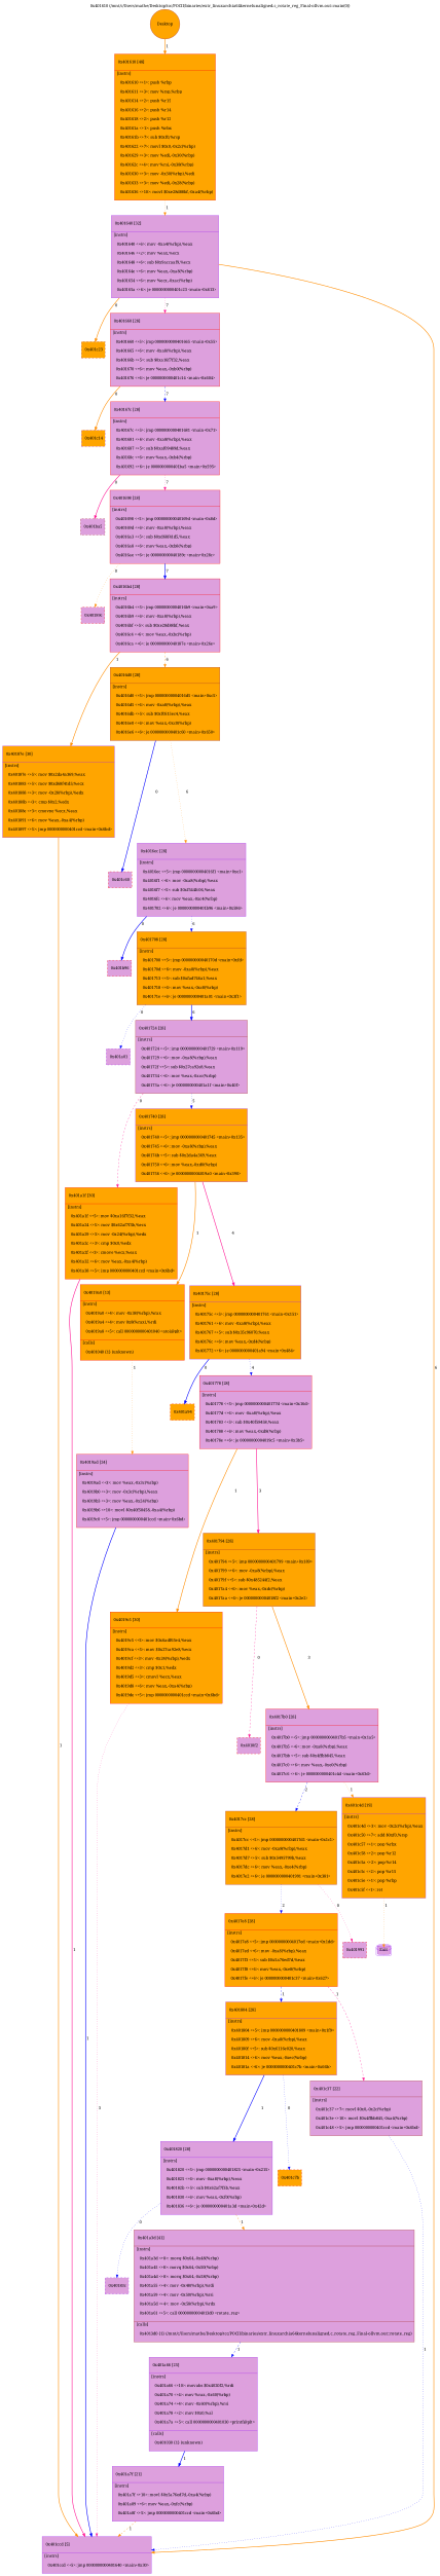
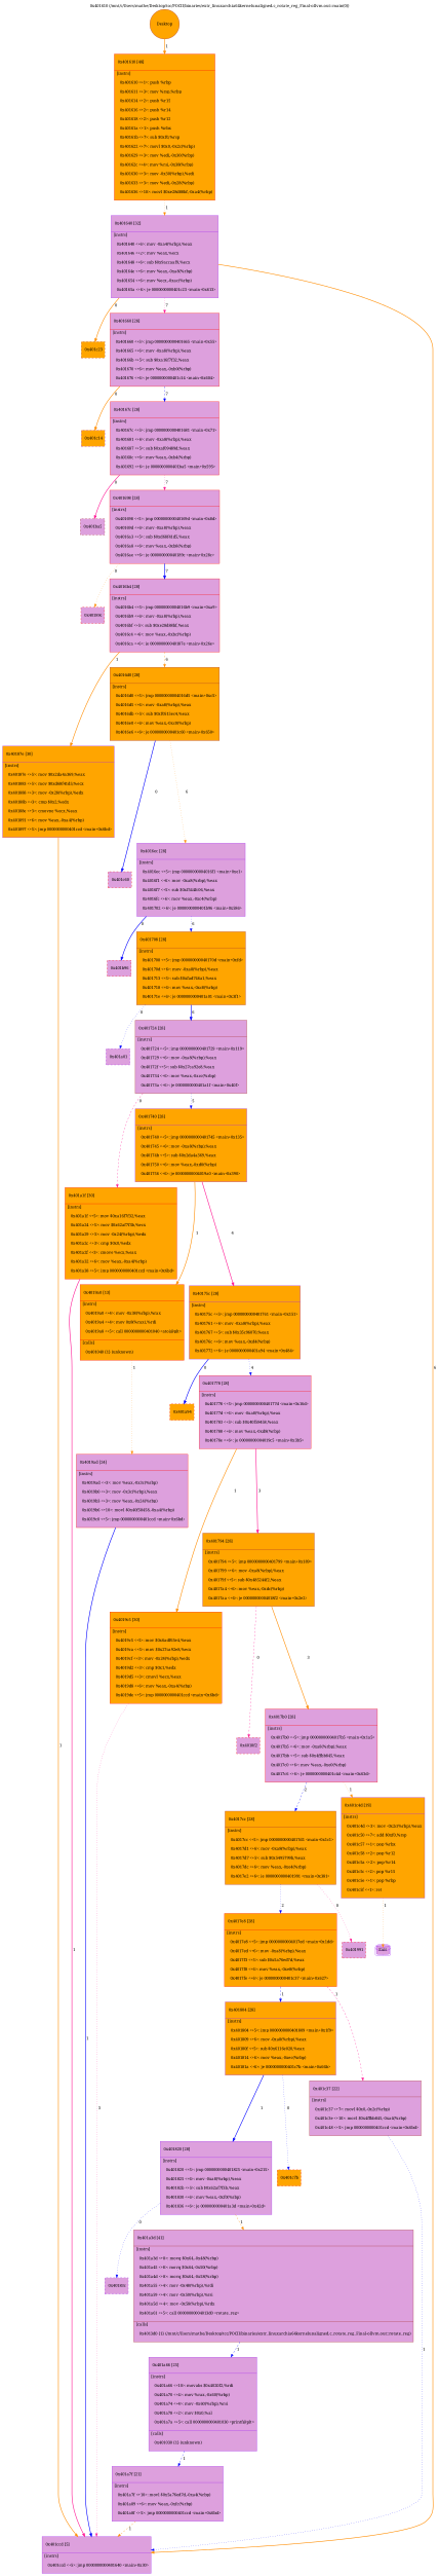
  digraph {
    fontname="Noto Serif"
    label="0x401610 (/mnt/c/Users/mathe/Desktop/tcc/POCII/binaries/extr_linuxarchia64kernelunaligned.c_rotate_reg_Final-ollvm.out::main(0))"
    labelloc=t
    node [color=red fillcolor=plum fontname="Noto Serif" shape=record style=filled]
    edge [color=blue fontname="Noto Serif" style=bold]
    n1 [color=brown fillcolor=orange height=0.3 label=Desktop shape=circle width=0.3]
    n2 [fillcolor=orange label="{\n     0x401610 [48]\l\n     | [instrs]\l\n     &nbsp;&nbsp;0x401610 \<+1\>: push %rbp\l\n     &nbsp;&nbsp;0x401611 \<+3\>: mov %rsp,%rbp\l\n     &nbsp;&nbsp;0x401614 \<+2\>: push %r15\l\n     &nbsp;&nbsp;0x401616 \<+2\>: push %r14\l\n     &nbsp;&nbsp;0x401618 \<+2\>: push %r12\l\n     &nbsp;&nbsp;0x40161a \<+1\>: push %rbx\l\n     &nbsp;&nbsp;0x40161b \<+7\>: sub $0xf0,%rsp\l\n     &nbsp;&nbsp;0x401622 \<+7\>: movl $0x0,-0x2c(%rbp)\l\n     &nbsp;&nbsp;0x401629 \<+3\>: mov %edi,-0x30(%rbp)\l\n     &nbsp;&nbsp;0x40162c \<+4\>: mov %rsi,-0x38(%rbp)\l\n     &nbsp;&nbsp;0x401630 \<+3\>: mov -0x30(%rbp),%edi\l\n     &nbsp;&nbsp;0x401633 \<+3\>: mov %edi,-0x28(%rbp)\l\n     &nbsp;&nbsp;0x401636 \<+10\>: movl $0xe28d88bf,-0xa4(%rbp)\l\n  }"]
    n3 [color=purple label="{\n     0x401640 [32]\l\n     | [instrs]\l\n     &nbsp;&nbsp;0x401640 \<+6\>: mov -0xa4(%rbp),%eax\l\n     &nbsp;&nbsp;0x401646 \<+2\>: mov %eax,%ecx\l\n     &nbsp;&nbsp;0x401648 \<+6\>: sub $0x9accaaf9,%ecx\l\n     &nbsp;&nbsp;0x40164e \<+6\>: mov %eax,-0xa8(%rbp)\l\n     &nbsp;&nbsp;0x401654 \<+6\>: mov %ecx,-0xac(%rbp)\l\n     &nbsp;&nbsp;0x40165a \<+6\>: je 0000000000401c23 \<main+0x613\>\l\n  }"]
    n4 [color=brown fillcolor=orange label="{\n     0x401c23\l\n  }" style="dashed,filled"]
    n5 [label="{\n     0x401660 [28]\l\n     | [instrs]\l\n     &nbsp;&nbsp;0x401660 \<+5\>: jmp 0000000000401665 \<main+0x55\>\l\n     &nbsp;&nbsp;0x401665 \<+6\>: mov -0xa8(%rbp),%eax\l\n     &nbsp;&nbsp;0x40166b \<+5\>: sub $0xa16f7f32,%eax\l\n     &nbsp;&nbsp;0x401670 \<+6\>: mov %eax,-0xb0(%rbp)\l\n     &nbsp;&nbsp;0x401676 \<+6\>: je 0000000000401c14 \<main+0x604\>\l\n  }"]
    n6 [color=purple label="{\n     0x401ccd [5]\l\n     | [instrs]\l\n     &nbsp;&nbsp;0x401ccd \<+5\>: jmp 0000000000401640 \<main+0x30\>\l\n  }"]
    n7 [color=purple fillcolor=orange label="{\n     0x401c14\l\n  }" style="dashed,filled"]
    n8 [label="{\n     0x40167c [28]\l\n     | [instrs]\l\n     &nbsp;&nbsp;0x40167c \<+5\>: jmp 0000000000401681 \<main+0x71\>\l\n     &nbsp;&nbsp;0x401681 \<+6\>: mov -0xa8(%rbp),%eax\l\n     &nbsp;&nbsp;0x401687 \<+5\>: sub $0xaf09489d,%eax\l\n     &nbsp;&nbsp;0x40168c \<+6\>: mov %eax,-0xb4(%rbp)\l\n     &nbsp;&nbsp;0x401692 \<+6\>: je 0000000000401ba5 \<main+0x595\>\l\n  }"]
    n9 [color=brown label="{\n     0x401ba5\l\n  }" style="dashed,filled"]
    n10 [label="{\n     0x401698 [28]\l\n     | [instrs]\l\n     &nbsp;&nbsp;0x401698 \<+5\>: jmp 000000000040169d \<main+0x8d\>\l\n     &nbsp;&nbsp;0x40169d \<+6\>: mov -0xa8(%rbp),%eax\l\n     &nbsp;&nbsp;0x4016a3 \<+5\>: sub $0xd68f41d5,%eax\l\n     &nbsp;&nbsp;0x4016a8 \<+6\>: mov %eax,-0xb8(%rbp)\l\n     &nbsp;&nbsp;0x4016ae \<+6\>: je 000000000040189c \<main+0x28c\>\l\n  }"]
    Exit [color=purple height=0.3 peripheries=2 shape=cylinder width=0.3]
    n12 [label="{\n     0x40189c\l\n  }" style="dashed,filled"]
    n13 [label="{\n     0x4016b4 [28]\l\n     | [instrs]\l\n     &nbsp;&nbsp;0x4016b4 \<+5\>: jmp 00000000004016b9 \<main+0xa9\>\l\n     &nbsp;&nbsp;0x4016b9 \<+6\>: mov -0xa8(%rbp),%eax\l\n     &nbsp;&nbsp;0x4016bf \<+5\>: sub $0xe28d88bf,%eax\l\n     &nbsp;&nbsp;0x4016c4 \<+6\>: mov %eax,-0xbc(%rbp)\l\n     &nbsp;&nbsp;0x4016ca \<+6\>: je 000000000040187e \<main+0x26e\>\l\n  }"]
    n14 [color=purple label="{\n     0x401a7f [21]\l\n     | [instrs]\l\n     &nbsp;&nbsp;0x401a7f \<+10\>: movl $0x5a76ed7d,-0xa4(%rbp)\l\n     &nbsp;&nbsp;0x401a89 \<+6\>: mov %eax,-0xfc(%rbp)\l\n     &nbsp;&nbsp;0x401a8f \<+5\>: jmp 0000000000401ccd \<main+0x6bd\>\l\n  }"]
    n15 [color=purple fillcolor=orange label="{\n     0x40187e [30]\l\n     | [instrs]\l\n     &nbsp;&nbsp;0x40187e \<+5\>: mov $0x2da4a369,%eax\l\n     &nbsp;&nbsp;0x401883 \<+5\>: mov $0xd68f41d5,%ecx\l\n     &nbsp;&nbsp;0x401888 \<+3\>: mov -0x28(%rbp),%edx\l\n     &nbsp;&nbsp;0x40188b \<+3\>: cmp $0x2,%edx\l\n     &nbsp;&nbsp;0x40188e \<+3\>: cmovne %ecx,%eax\l\n     &nbsp;&nbsp;0x401891 \<+6\>: mov %eax,-0xa4(%rbp)\l\n     &nbsp;&nbsp;0x401897 \<+5\>: jmp 0000000000401ccd \<main+0x6bd\>\l\n  }"]
    n16 [color=brown fillcolor=orange label="{\n     0x4016d0 [28]\l\n     | [instrs]\l\n     &nbsp;&nbsp;0x4016d0 \<+5\>: jmp 00000000004016d5 \<main+0xc5\>\l\n     &nbsp;&nbsp;0x4016d5 \<+6\>: mov -0xa8(%rbp),%eax\l\n     &nbsp;&nbsp;0x4016db \<+5\>: sub $0xf0515ec4,%eax\l\n     &nbsp;&nbsp;0x4016e0 \<+6\>: mov %eax,-0xc0(%rbp)\l\n     &nbsp;&nbsp;0x4016e6 \<+6\>: je 0000000000401c60 \<main+0x650\>\l\n  }"]
    n17 [color=purple label="{\n     0x401a66 [25]\l\n     | [instrs]\l\n     &nbsp;&nbsp;0x401a66 \<+10\>: movabs $0x4020f2,%rdi\l\n     &nbsp;&nbsp;0x401a70 \<+4\>: mov %rax,-0x60(%rbp)\l\n     &nbsp;&nbsp;0x401a74 \<+4\>: mov -0x60(%rbp),%rsi\l\n     &nbsp;&nbsp;0x401a78 \<+2\>: mov $0x0,%al\l\n     &nbsp;&nbsp;0x401a7a \<+5\>: call 0000000000401030 \<printf@plt\>\l\n     | [calls]\l\n     &nbsp;&nbsp;0x401030 \{1\} (unknown)\l\n  }"]
    n18 [label="{\n     0x401c60\l\n  }" style="dashed,filled"]
    n19 [color=purple label="{\n     0x4016ec [28]\l\n     | [instrs]\l\n     &nbsp;&nbsp;0x4016ec \<+5\>: jmp 00000000004016f1 \<main+0xe1\>\l\n     &nbsp;&nbsp;0x4016f1 \<+6\>: mov -0xa8(%rbp),%eax\l\n     &nbsp;&nbsp;0x4016f7 \<+5\>: sub $0xf544fc06,%eax\l\n     &nbsp;&nbsp;0x4016fc \<+6\>: mov %eax,-0xc4(%rbp)\l\n     &nbsp;&nbsp;0x401702 \<+6\>: je 0000000000401b96 \<main+0x586\>\l\n  }"]
    n20 [color=purple label="{\n     0x40183c\l\n  }" style="dashed,filled"]
    n21 [label="{\n     0x401b96\l\n  }" style="dashed,filled"]
    n22 [color=brown fillcolor=orange label="{\n     0x401708 [28]\l\n     | [instrs]\l\n     &nbsp;&nbsp;0x401708 \<+5\>: jmp 000000000040170d \<main+0xfd\>\l\n     &nbsp;&nbsp;0x40170d \<+6\>: mov -0xa8(%rbp),%eax\l\n     &nbsp;&nbsp;0x401713 \<+5\>: sub $0xfad746a1,%eax\l\n     &nbsp;&nbsp;0x401718 \<+6\>: mov %eax,-0xc8(%rbp)\l\n     &nbsp;&nbsp;0x40171e \<+6\>: je 0000000000401a01 \<main+0x3f1\>\l\n  }"]
    n23 [color=brown label="{\n     0x401a3d [41]\l\n     | [instrs]\l\n     &nbsp;&nbsp;0x401a3d \<+8\>: movq $0x64,-0x48(%rbp)\l\n     &nbsp;&nbsp;0x401a45 \<+8\>: movq $0x64,-0x50(%rbp)\l\n     &nbsp;&nbsp;0x401a4d \<+8\>: movq $0x64,-0x58(%rbp)\l\n     &nbsp;&nbsp;0x401a55 \<+4\>: mov -0x48(%rbp),%rdi\l\n     &nbsp;&nbsp;0x401a59 \<+4\>: mov -0x50(%rbp),%rsi\l\n     &nbsp;&nbsp;0x401a5d \<+4\>: mov -0x58(%rbp),%rdx\l\n     &nbsp;&nbsp;0x401a61 \<+5\>: call 00000000004013d0 \<rotate_reg\>\l\n     | [calls]\l\n     &nbsp;&nbsp;0x4013d0 \{1\} (/mnt/c/Users/mathe/Desktop/tcc/POCII/binaries/extr_linuxarchia64kernelunaligned.c_rotate_reg_Final-ollvm.out::rotate_reg)\l\n  }"]
    n24 [color=purple label="{\n     0x401a01\l\n  }" style="dashed,filled"]
    n25 [color=brown label="{\n     0x401724 [28]\l\n     | [instrs]\l\n     &nbsp;&nbsp;0x401724 \<+5\>: jmp 0000000000401729 \<main+0x119\>\l\n     &nbsp;&nbsp;0x401729 \<+6\>: mov -0xa8(%rbp),%eax\l\n     &nbsp;&nbsp;0x40172f \<+5\>: sub $0x27ca92e8,%eax\l\n     &nbsp;&nbsp;0x401734 \<+6\>: mov %eax,-0xcc(%rbp)\l\n     &nbsp;&nbsp;0x40173a \<+6\>: je 0000000000401a1f \<main+0x40f\>\l\n  }"]
    n26 [color=purple label="{\n     0x401820 [28]\l\n     | [instrs]\l\n     &nbsp;&nbsp;0x401820 \<+5\>: jmp 0000000000401825 \<main+0x215\>\l\n     &nbsp;&nbsp;0x401825 \<+6\>: mov -0xa8(%rbp),%eax\l\n     &nbsp;&nbsp;0x40182b \<+5\>: sub $0x62af7f3b,%eax\l\n     &nbsp;&nbsp;0x401830 \<+6\>: mov %eax,-0xf0(%rbp)\l\n     &nbsp;&nbsp;0x401836 \<+6\>: je 0000000000401a3d \<main+0x42d\>\l\n  }"]
    n27 [fillcolor=orange label="{\n     0x401a1f [30]\l\n     | [instrs]\l\n     &nbsp;&nbsp;0x401a1f \<+5\>: mov $0xa16f7f32,%eax\l\n     &nbsp;&nbsp;0x401a24 \<+5\>: mov $0x62af7f3b,%ecx\l\n     &nbsp;&nbsp;0x401a29 \<+3\>: mov -0x24(%rbp),%edx\l\n     &nbsp;&nbsp;0x401a2c \<+3\>: cmp $0x0,%edx\l\n     &nbsp;&nbsp;0x401a2f \<+3\>: cmove %ecx,%eax\l\n     &nbsp;&nbsp;0x401a32 \<+6\>: mov %eax,-0xa4(%rbp)\l\n     &nbsp;&nbsp;0x401a38 \<+5\>: jmp 0000000000401ccd \<main+0x6bd\>\l\n  }"]
    n28 [color=purple fillcolor=orange label="{\n     0x401740 [28]\l\n     | [instrs]\l\n     &nbsp;&nbsp;0x401740 \<+5\>: jmp 0000000000401745 \<main+0x135\>\l\n     &nbsp;&nbsp;0x401745 \<+6\>: mov -0xa8(%rbp),%eax\l\n     &nbsp;&nbsp;0x40174b \<+5\>: sub $0x2da4a369,%eax\l\n     &nbsp;&nbsp;0x401750 \<+6\>: mov %eax,-0xd0(%rbp)\l\n     &nbsp;&nbsp;0x401756 \<+6\>: je 00000000004019a0 \<main+0x390\>\l\n  }"]
    n29 [fillcolor=orange label="{\n     0x401c7b\l\n  }" style="dashed,filled"]
    n30 [fillcolor=orange label="{\n     0x4019a0 [13]\l\n     | [instrs]\l\n     &nbsp;&nbsp;0x4019a0 \<+4\>: mov -0x38(%rbp),%rax\l\n     &nbsp;&nbsp;0x4019a4 \<+4\>: mov 0x8(%rax),%rdi\l\n     &nbsp;&nbsp;0x4019a8 \<+5\>: call 0000000000401040 \<atoi@plt\>\l\n     | [calls]\l\n     &nbsp;&nbsp;0x401040 \{1\} (unknown)\l\n  }"]
    n31 [color=purple fillcolor=orange label="{\n     0x40175c [28]\l\n     | [instrs]\l\n     &nbsp;&nbsp;0x40175c \<+5\>: jmp 0000000000401761 \<main+0x151\>\l\n     &nbsp;&nbsp;0x401761 \<+6\>: mov -0xa8(%rbp),%eax\l\n     &nbsp;&nbsp;0x401767 \<+5\>: sub $0x35c96070,%eax\l\n     &nbsp;&nbsp;0x40176c \<+6\>: mov %eax,-0xd4(%rbp)\l\n     &nbsp;&nbsp;0x401772 \<+6\>: je 0000000000401a94 \<main+0x484\>\l\n  }"]
    n32 [color=purple fillcolor=orange label="{\n     0x401804 [28]\l\n     | [instrs]\l\n     &nbsp;&nbsp;0x401804 \<+5\>: jmp 0000000000401809 \<main+0x1f9\>\l\n     &nbsp;&nbsp;0x401809 \<+6\>: mov -0xa8(%rbp),%eax\l\n     &nbsp;&nbsp;0x40180f \<+5\>: sub $0x6116e020,%eax\l\n     &nbsp;&nbsp;0x401814 \<+6\>: mov %eax,-0xec(%rbp)\l\n     &nbsp;&nbsp;0x40181a \<+6\>: je 0000000000401c7b \<main+0x66b\>\l\n  }"]
    n33 [label="{\n     0x4019ad [24]\l\n     | [instrs]\l\n     &nbsp;&nbsp;0x4019ad \<+3\>: mov %eax,-0x3c(%rbp)\l\n     &nbsp;&nbsp;0x4019b0 \<+3\>: mov -0x3c(%rbp),%eax\l\n     &nbsp;&nbsp;0x4019b3 \<+3\>: mov %eax,-0x24(%rbp)\l\n     &nbsp;&nbsp;0x4019b6 \<+10\>: movl $0x40f58458,-0xa4(%rbp)\l\n     &nbsp;&nbsp;0x4019c0 \<+5\>: jmp 0000000000401ccd \<main+0x6bd\>\l\n  }"]
    n34 [fillcolor=orange label="{\n     0x401a94\l\n  }" style="dashed,filled"]
    n35 [label="{\n     0x401778 [28]\l\n     | [instrs]\l\n     &nbsp;&nbsp;0x401778 \<+5\>: jmp 000000000040177d \<main+0x16d\>\l\n     &nbsp;&nbsp;0x40177d \<+6\>: mov -0xa8(%rbp),%eax\l\n     &nbsp;&nbsp;0x401783 \<+5\>: sub $0x40f58458,%eax\l\n     &nbsp;&nbsp;0x401788 \<+6\>: mov %eax,-0xd8(%rbp)\l\n     &nbsp;&nbsp;0x40178e \<+6\>: je 00000000004019c5 \<main+0x3b5\>\l\n  }"]
    n36 [color=brown label="{\n     0x401c37 [22]\l\n     | [instrs]\l\n     &nbsp;&nbsp;0x401c37 \<+7\>: movl $0x0,-0x2c(%rbp)\l\n     &nbsp;&nbsp;0x401c3e \<+10\>: movl $0x4ffbb845,-0xa4(%rbp)\l\n     &nbsp;&nbsp;0x401c48 \<+5\>: jmp 0000000000401ccd \<main+0x6bd\>\l\n  }"]
    n37 [fillcolor=orange label="{\n     0x4019c5 [30]\l\n     | [instrs]\l\n     &nbsp;&nbsp;0x4019c5 \<+5\>: mov $0x6adf65e4,%eax\l\n     &nbsp;&nbsp;0x4019ca \<+5\>: mov $0x27ca92e8,%ecx\l\n     &nbsp;&nbsp;0x4019cf \<+3\>: mov -0x24(%rbp),%edx\l\n     &nbsp;&nbsp;0x4019d2 \<+3\>: cmp $0x1,%edx\l\n     &nbsp;&nbsp;0x4019d5 \<+3\>: cmovl %ecx,%eax\l\n     &nbsp;&nbsp;0x4019d8 \<+6\>: mov %eax,-0xa4(%rbp)\l\n     &nbsp;&nbsp;0x4019de \<+5\>: jmp 0000000000401ccd \<main+0x6bd\>\l\n  }"]
    n38 [color=brown fillcolor=orange label="{\n     0x401794 [28]\l\n     | [instrs]\l\n     &nbsp;&nbsp;0x401794 \<+5\>: jmp 0000000000401799 \<main+0x189\>\l\n     &nbsp;&nbsp;0x401799 \<+6\>: mov -0xa8(%rbp),%eax\l\n     &nbsp;&nbsp;0x40179f \<+5\>: sub $0x485244f2,%eax\l\n     &nbsp;&nbsp;0x4017a4 \<+6\>: mov %eax,-0xdc(%rbp)\l\n     &nbsp;&nbsp;0x4017aa \<+6\>: je 00000000004018f2 \<main+0x2e2\>\l\n  }"]
    n39 [fillcolor=orange label="{\n     0x4017e8 [28]\l\n     | [instrs]\l\n     &nbsp;&nbsp;0x4017e8 \<+5\>: jmp 00000000004017ed \<main+0x1dd\>\l\n     &nbsp;&nbsp;0x4017ed \<+6\>: mov -0xa8(%rbp),%eax\l\n     &nbsp;&nbsp;0x4017f3 \<+5\>: sub $0x5a76ed7d,%eax\l\n     &nbsp;&nbsp;0x4017f8 \<+6\>: mov %eax,-0xe8(%rbp)\l\n     &nbsp;&nbsp;0x4017fe \<+6\>: je 0000000000401c37 \<main+0x627\>\l\n  }"]
    n40 [label="{\n     0x4018f2\l\n  }" style="dashed,filled"]
    n41 [label="{\n     0x4017b0 [28]\l\n     | [instrs]\l\n     &nbsp;&nbsp;0x4017b0 \<+5\>: jmp 00000000004017b5 \<main+0x1a5\>\l\n     &nbsp;&nbsp;0x4017b5 \<+6\>: mov -0xa8(%rbp),%eax\l\n     &nbsp;&nbsp;0x4017bb \<+5\>: sub $0x4ffbb845,%eax\l\n     &nbsp;&nbsp;0x4017c0 \<+6\>: mov %eax,-0xe0(%rbp)\l\n     &nbsp;&nbsp;0x4017c6 \<+6\>: je 0000000000401c4d \<main+0x63d\>\l\n  }"]
    n42 [label="{\n     0x401991\l\n  }" style="dashed,filled"]
    n43 [color=brown fillcolor=orange label="{\n     0x4017cc [28]\l\n     | [instrs]\l\n     &nbsp;&nbsp;0x4017cc \<+5\>: jmp 00000000004017d1 \<main+0x1c1\>\l\n     &nbsp;&nbsp;0x4017d1 \<+6\>: mov -0xa8(%rbp),%eax\l\n     &nbsp;&nbsp;0x4017d7 \<+5\>: sub $0x5495799b,%eax\l\n     &nbsp;&nbsp;0x4017dc \<+6\>: mov %eax,-0xe4(%rbp)\l\n     &nbsp;&nbsp;0x4017e2 \<+6\>: je 0000000000401991 \<main+0x381\>\l\n  }"]
    n44 [color=purple fillcolor=orange label="{\n     0x401c4d [19]\l\n     | [instrs]\l\n     &nbsp;&nbsp;0x401c4d \<+3\>: mov -0x2c(%rbp),%eax\l\n     &nbsp;&nbsp;0x401c50 \<+7\>: add $0xf0,%rsp\l\n     &nbsp;&nbsp;0x401c57 \<+1\>: pop %rbx\l\n     &nbsp;&nbsp;0x401c58 \<+2\>: pop %r12\l\n     &nbsp;&nbsp;0x401c5a \<+2\>: pop %r14\l\n     &nbsp;&nbsp;0x401c5c \<+2\>: pop %r15\l\n     &nbsp;&nbsp;0x401c5e \<+1\>: pop %rbp\l\n     &nbsp;&nbsp;0x401c5f \<+1\>: ret\l\n  }"]
    n1 -> n2 [color=darkorange label=" 1"]
    n2 -> n3 [color=darkorange label=" 1" style=dotted]
    n3 -> n4 [color=darkorange label=" 0"]
    n3 -> n5 [color=deeppink label=" 7" style=dotted]
    n3 -> n6 [color=darkorange label=" 6"]
    n5 -> n7 [color=darkorange label=" 0"]
    n5 -> n8 [label=" 7" style=dashed]
    n8 -> n9 [color=deeppink label=" 0"]
    n8 -> n10 [color=deeppink label=" 7" style=dotted]
    n10 -> n12 [color=darkorange label=" 0" style=dotted]
    n10 -> n13 [label=" 7"]
    n13 -> n15 [color=darkorange label=" 1"]
    n13 -> n16 [color=darkorange label=" 6" style=dashed]
    n14 -> n6 [color=darkorange label=" 1" style=dashed]
    n15 -> n6 [color=darkorange label=" 1"]
    n16 -> n18 [label=" 0"]
    n16 -> n19 [color=darkorange label=" 6" style=dotted]
-   n17 -> n14 [label=" 1"]
+   n17 -> n14 [label=" 1" style=dashed]
    n19 -> n21 [label=" 0"]
    n19 -> n22 [label=" 6" style=dotted]
    n22 -> n24 [label=" 0" style=dotted]
    n22 -> n25 [label=" 6"]
    n23 -> n17 [label=" 1" style=dashed]
    n25 -> n27 [color=deeppink label=" 0" style=dashed]
    n25 -> n28 [label=" 5" style=dotted]
    n26 -> n20 [label=" 0" style=dotted]
    n26 -> n23 [color=darkorange label=" 1" style=dashed]
    n27 -> n6 [color=deeppink label=" 1"]
    n28 -> n30 [color=darkorange label=" 1"]
    n28 -> n31 [color=deeppink label=" 4"]
    n30 -> n33 [color=darkorange label=" 1" style=dotted]
    n31 -> n34 [label=" 0"]
    n31 -> n35 [label=" 4" style=dotted]
    n32 -> n26 [label=" 1"]
    n32 -> n29 [label=" 0" style=dotted]
    n33 -> n6 [label=" 1"]
    n35 -> n37 [color=darkorange label=" 1"]
    n35 -> n38 [color=deeppink label=" 3"]
    n36 -> n6 [label=" 1" style=dotted]
    n37 -> n6 [color=deeppink label=" 3" style=dotted]
    n38 -> n40 [color=deeppink label=" 0" style=dashed]
    n38 -> n41 [color=darkorange label=" 3"]
    n39 -> n32 [label=" 1" style=dashed]
    n39 -> n36 [color=deeppink label=" 1" style=dashed]
    n41 -> n43 [label=" 2" style=dashed]
    n41 -> n44 [color=darkorange label=" 1" style=dotted]
    n43 -> n39 [label=" 2" style=dotted]
    n43 -> n42 [color=deeppink label=" 0" style=dotted]
    n44 -> Exit [color=darkorange label=" 1" style=dotted]
  }
